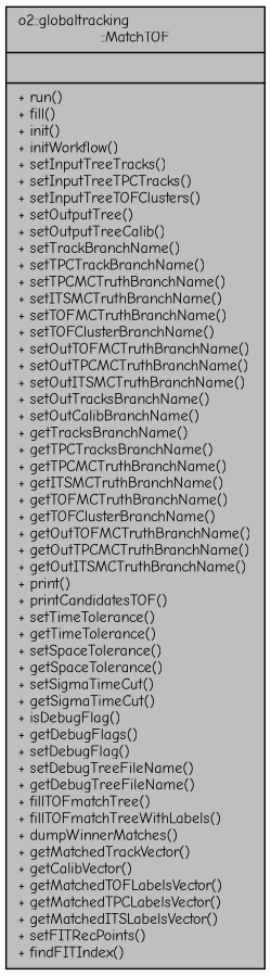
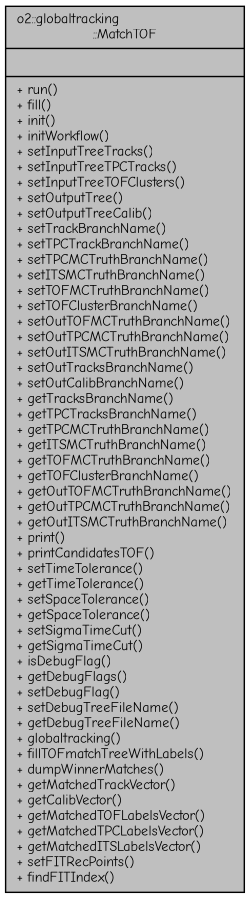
  digraph {
    fontname="Comic Neue"
-   n1 [color=black fillcolor=grey75 fontcolor=black fontname="Comic Neue" fontsize=10 height=0.2 label="{o2::globaltracking\l::MatchTOF\n||+ run()\l+ fill()\l+ init()\l+ initWorkflow()\l+ setInputTreeTracks()\l+ setInputTreeTPCTracks()\l+ setInputTreeTOFClusters()\l+ setOutputTree()\l+ setOutputTreeCalib()\l+ setTrackBranchName()\l+ setTPCTrackBranchName()\l+ setTPCMCTruthBranchName()\l+ setITSMCTruthBranchName()\l+ setTOFMCTruthBranchName()\l+ setTOFClusterBranchName()\l+ setOutTOFMCTruthBranchName()\l+ setOutTPCMCTruthBranchName()\l+ setOutITSMCTruthBranchName()\l+ setOutTracksBranchName()\l+ setOutCalibBranchName()\l+ getTracksBranchName()\l+ getTPCTracksBranchName()\l+ getTPCMCTruthBranchName()\l+ getITSMCTruthBranchName()\l+ getTOFMCTruthBranchName()\l+ getTOFClusterBranchName()\l+ getOutTOFMCTruthBranchName()\l+ getOutTPCMCTruthBranchName()\l+ getOutITSMCTruthBranchName()\l+ print()\l+ printCandidatesTOF()\l+ setTimeTolerance()\l+ getTimeTolerance()\l+ setSpaceTolerance()\l+ getSpaceTolerance()\l+ setSigmaTimeCut()\l+ getSigmaTimeCut()\l+ isDebugFlag()\l+ getDebugFlags()\l+ setDebugFlag()\l+ setDebugTreeFileName()\l+ getDebugTreeFileName()\l+ fillTOFmatchTree()\l+ fillTOFmatchTreeWithLabels()\l+ dumpWinnerMatches()\l+ getMatchedTrackVector()\l+ getCalibVector()\l+ getMatchedTOFLabelsVector()\l+ getMatchedTPCLabelsVector()\l+ getMatchedITSLabelsVector()\l+ setFITRecPoints()\l+ findFITIndex()\l}" shape=record style=filled width=0.4]
+   n1 [color=black fillcolor=grey75 fontcolor=black fontname="Comic Neue" fontsize=10 height=0.2 label="{o2::globaltracking\l::MatchTOF\n||+ run()\l+ fill()\l+ init()\l+ initWorkflow()\l+ setInputTreeTracks()\l+ setInputTreeTPCTracks()\l+ setInputTreeTOFClusters()\l+ setOutputTree()\l+ setOutputTreeCalib()\l+ setTrackBranchName()\l+ setTPCTrackBranchName()\l+ setTPCMCTruthBranchName()\l+ setITSMCTruthBranchName()\l+ setTOFMCTruthBranchName()\l+ setTOFClusterBranchName()\l+ setOutTOFMCTruthBranchName()\l+ setOutTPCMCTruthBranchName()\l+ setOutITSMCTruthBranchName()\l+ setOutTracksBranchName()\l+ setOutCalibBranchName()\l+ getTracksBranchName()\l+ getTPCTracksBranchName()\l+ getTPCMCTruthBranchName()\l+ getITSMCTruthBranchName()\l+ getTOFMCTruthBranchName()\l+ getTOFClusterBranchName()\l+ getOutTOFMCTruthBranchName()\l+ getOutTPCMCTruthBranchName()\l+ getOutITSMCTruthBranchName()\l+ print()\l+ printCandidatesTOF()\l+ setTimeTolerance()\l+ getTimeTolerance()\l+ setSpaceTolerance()\l+ getSpaceTolerance()\l+ setSigmaTimeCut()\l+ getSigmaTimeCut()\l+ isDebugFlag()\l+ getDebugFlags()\l+ setDebugFlag()\l+ setDebugTreeFileName()\l+ getDebugTreeFileName()\l+ globaltracking()\l+ fillTOFmatchTreeWithLabels()\l+ dumpWinnerMatches()\l+ getMatchedTrackVector()\l+ getCalibVector()\l+ getMatchedTOFLabelsVector()\l+ getMatchedTPCLabelsVector()\l+ getMatchedITSLabelsVector()\l+ setFITRecPoints()\l+ findFITIndex()\l}" shape=record style=filled width=0.4]
  }
